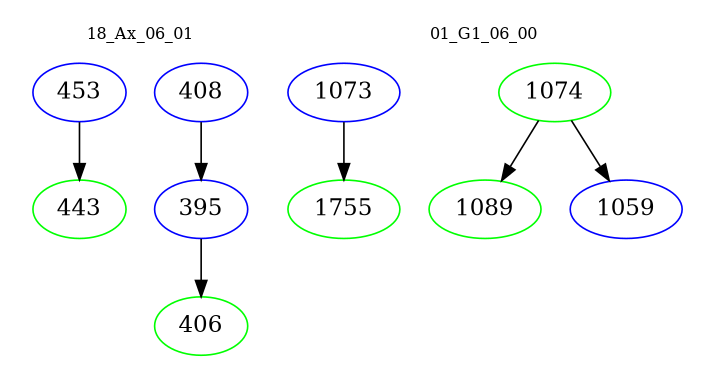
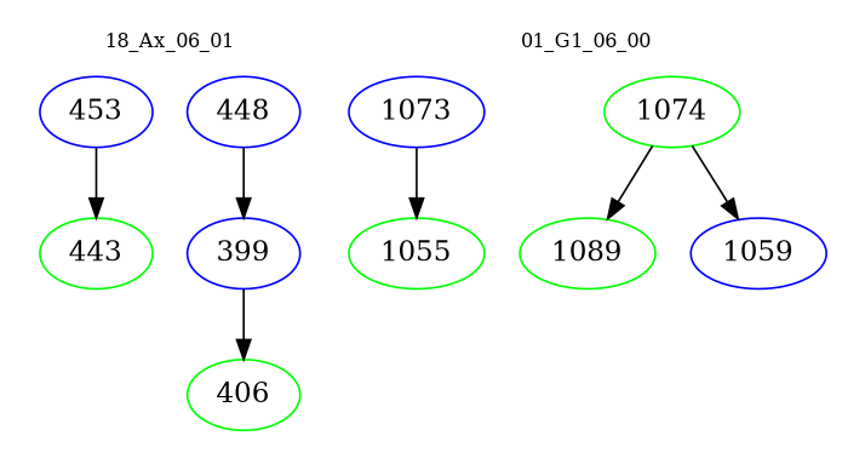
  digraph {
    node [color=blue]
    edge [color=black]
-   n1 [label=408]
-   n2 [label=395]
+   n1 [label=448]
+   n2 [label=399]
    n3 [label=453]
    n4 [color=green label=406]
    n5 [color=green label=443]
    n6 [color=green label=1074]
    n7 [label=1073]
    n8 [color=green label=1089]
    n9 [label=1059]
-   n10 [color=green label=1755]
+   n10 [color=green label=1055]
    subgraph cluster_1 {
      color=white
      fontsize=10
      label="18_Ax_06_01"
      n1
      n2
      n3
      n4
      n5
    }
    subgraph cluster_2 {
      color=white
      fontsize=10
      label="01_G1_06_00"
      n6
      n7
      n8
      n9
      n10
    }
    n1 -> n2
    n2 -> n4
    n3 -> n5
    n6 -> n8
    n6 -> n9
    n7 -> n10
  }
